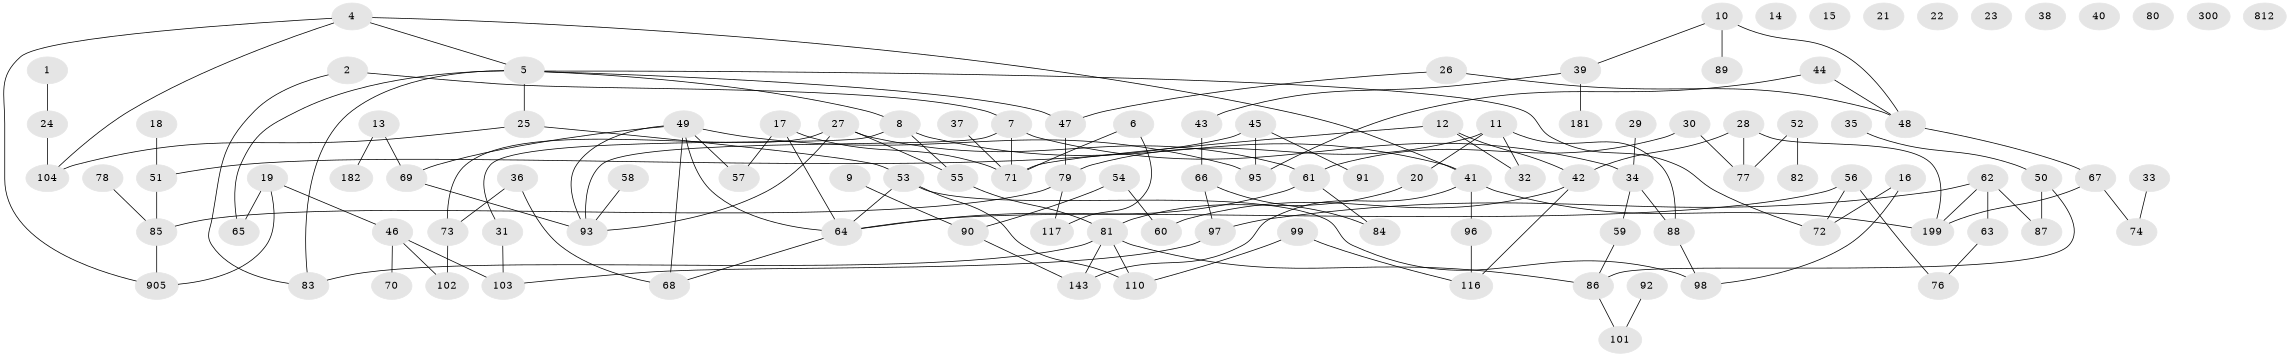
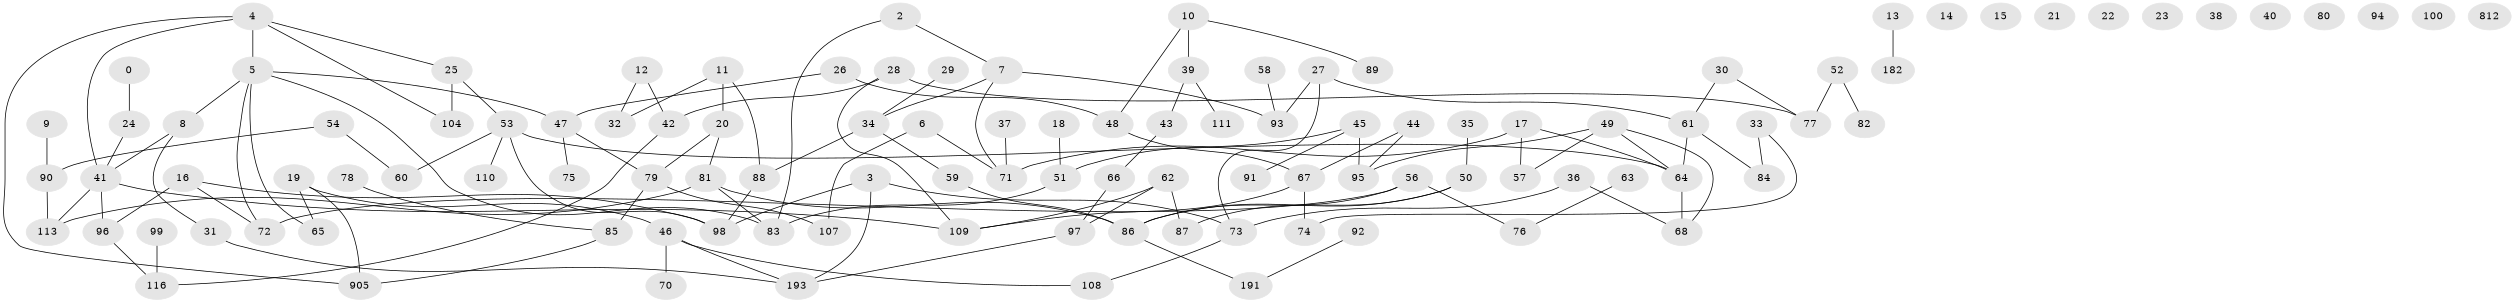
  graph {
    node [color=gray90 style=filled]
-   1
+   1 [label=0]
    24
    41
    2
    7
    83
    71
    34
    93
+   3
    73
    98
-   103
+   103 [label=193]
    30
    61
    77
-   108 [label=102]
+   108
    4
    5
    104
    n21 [label=905]
    8
    25
    47
    65
    72
    96
-   109 [label=199]
-   113 [label=143]
+   109
+   113
    31
-   55
    53
    79
+   75
    6
-   107 [label=117]
+   107
    88
    59
    81
    9
    90
    10
    39
    48
    89
    43
-   111 [label=181]
+   111
    67
    11
    20
    32
    12
    42
    60
    n55 [label=116]
    13
-   69
    n58 [label=182]
    14
    15
    16
    17
    57
    64
    68
    18
    51
    85
    19
    46
    70
    86
    110
    21
    22
    23
    26
    27
    84
    28
    29
    33
    74
    35
    50
    87
    36
    37
    38
    66
    40
    97
    44
    95
    45
    91
    49
-   101
+   101 [label=191]
    52
    82
    54
    56
    76
    58
    62
    63
    78
    80
    92
+   94
    99
-   100 [label=300]
+   100
    n113 [label=812]
    1 -- 24
-   24 -- 104
+   24 -- 41
    41 -- 96
    41 -- 109
    41 -- 113
    2 -- 7
    2 -- 83
    7 -- 71
    7 -- 34
    7 -- 93
    34 -- 88
    34 -- 59
+   3 -- 73
+   3 -- 98
+   3 -- 103
    73 -- 108
    30 -- 61
    30 -- 77
    61 -- 64
    61 -- 84
    4 -- 41
    4 -- 5
    4 -- 104
    4 -- n21
    5 -- 83
    5 -- 8
-   5 -- 25
+   4 -- 25
    5 -- 47
    5 -- 65
    5 -- 72
    8 -- 41
    8 -- 31
-   8 -- 55
    25 -- 104
    25 -- 53
    47 -- 79
+   47 -- 75
    96 -- n55
    31 -- 103
-   55 -- 81
    53 -- 98
    53 -- 64
    53 -- 110
    79 -- 107
    79 -- 85
    6 -- 71
    6 -- 107
    88 -- 98
    59 -- 86
    81 -- 83
    81 -- 113
    81 -- 86
-   81 -- 110
    9 -- 90
    90 -- 113
    10 -- 39
    10 -- 48
    10 -- 89
    39 -- 43
    39 -- 111
    48 -- 67
    43 -- 66
    67 -- 109
    67 -- 74
    11 -- 88
    11 -- 20
    11 -- 32
-   11 -- 79
+   20 -- 79
    20 -- 81
-   12 -- 71
    12 -- 32
    12 -- 42
-   42 -- 60
+   53 -- 60
    42 -- n55
-   13 -- 69
    13 -- n58
-   69 -- 93
    16 -- 98
    16 -- 72
+   16 -- 96
    17 -- 71
    17 -- 57
    17 -- 64
    64 -- 68
    18 -- 51
-   51 -- 85
+   51 -- 83
    85 -- n21
    19 -- n21
    19 -- 65
    19 -- 46
    46 -- 103
    46 -- 108
    46 -- 70
    86 -- 101
    26 -- 47
    26 -- 48
    27 -- 93
    27 -- 73
    27 -- 61
-   27 -- 55
    28 -- 77
    28 -- 109
    28 -- 42
    29 -- 34
    33 -- 74
    35 -- 50
    50 -- 86
    50 -- 87
    36 -- 73
    36 -- 68
    37 -- 71
-   66 -- 84
+   33 -- 84
    66 -- 97
    97 -- 103
-   44 -- 48
+   44 -- 67
    44 -- 95
    45 -- 51
    45 -- 95
    45 -- 91
-   49 -- 93
-   49 -- 69
    49 -- 57
    49 -- 64
    49 -- 68
    49 -- 95
    52 -- 77
    52 -- 82
    54 -- 90
    54 -- 60
    56 -- 72
-   56 -- 64
+   56 -- 86
    56 -- 76
    58 -- 93
    62 -- 109
    62 -- 87
    62 -- 97
-   62 -- 63
    63 -- 76
    78 -- 85
    92 -- 101
    99 -- n55
-   99 -- 110
  }
